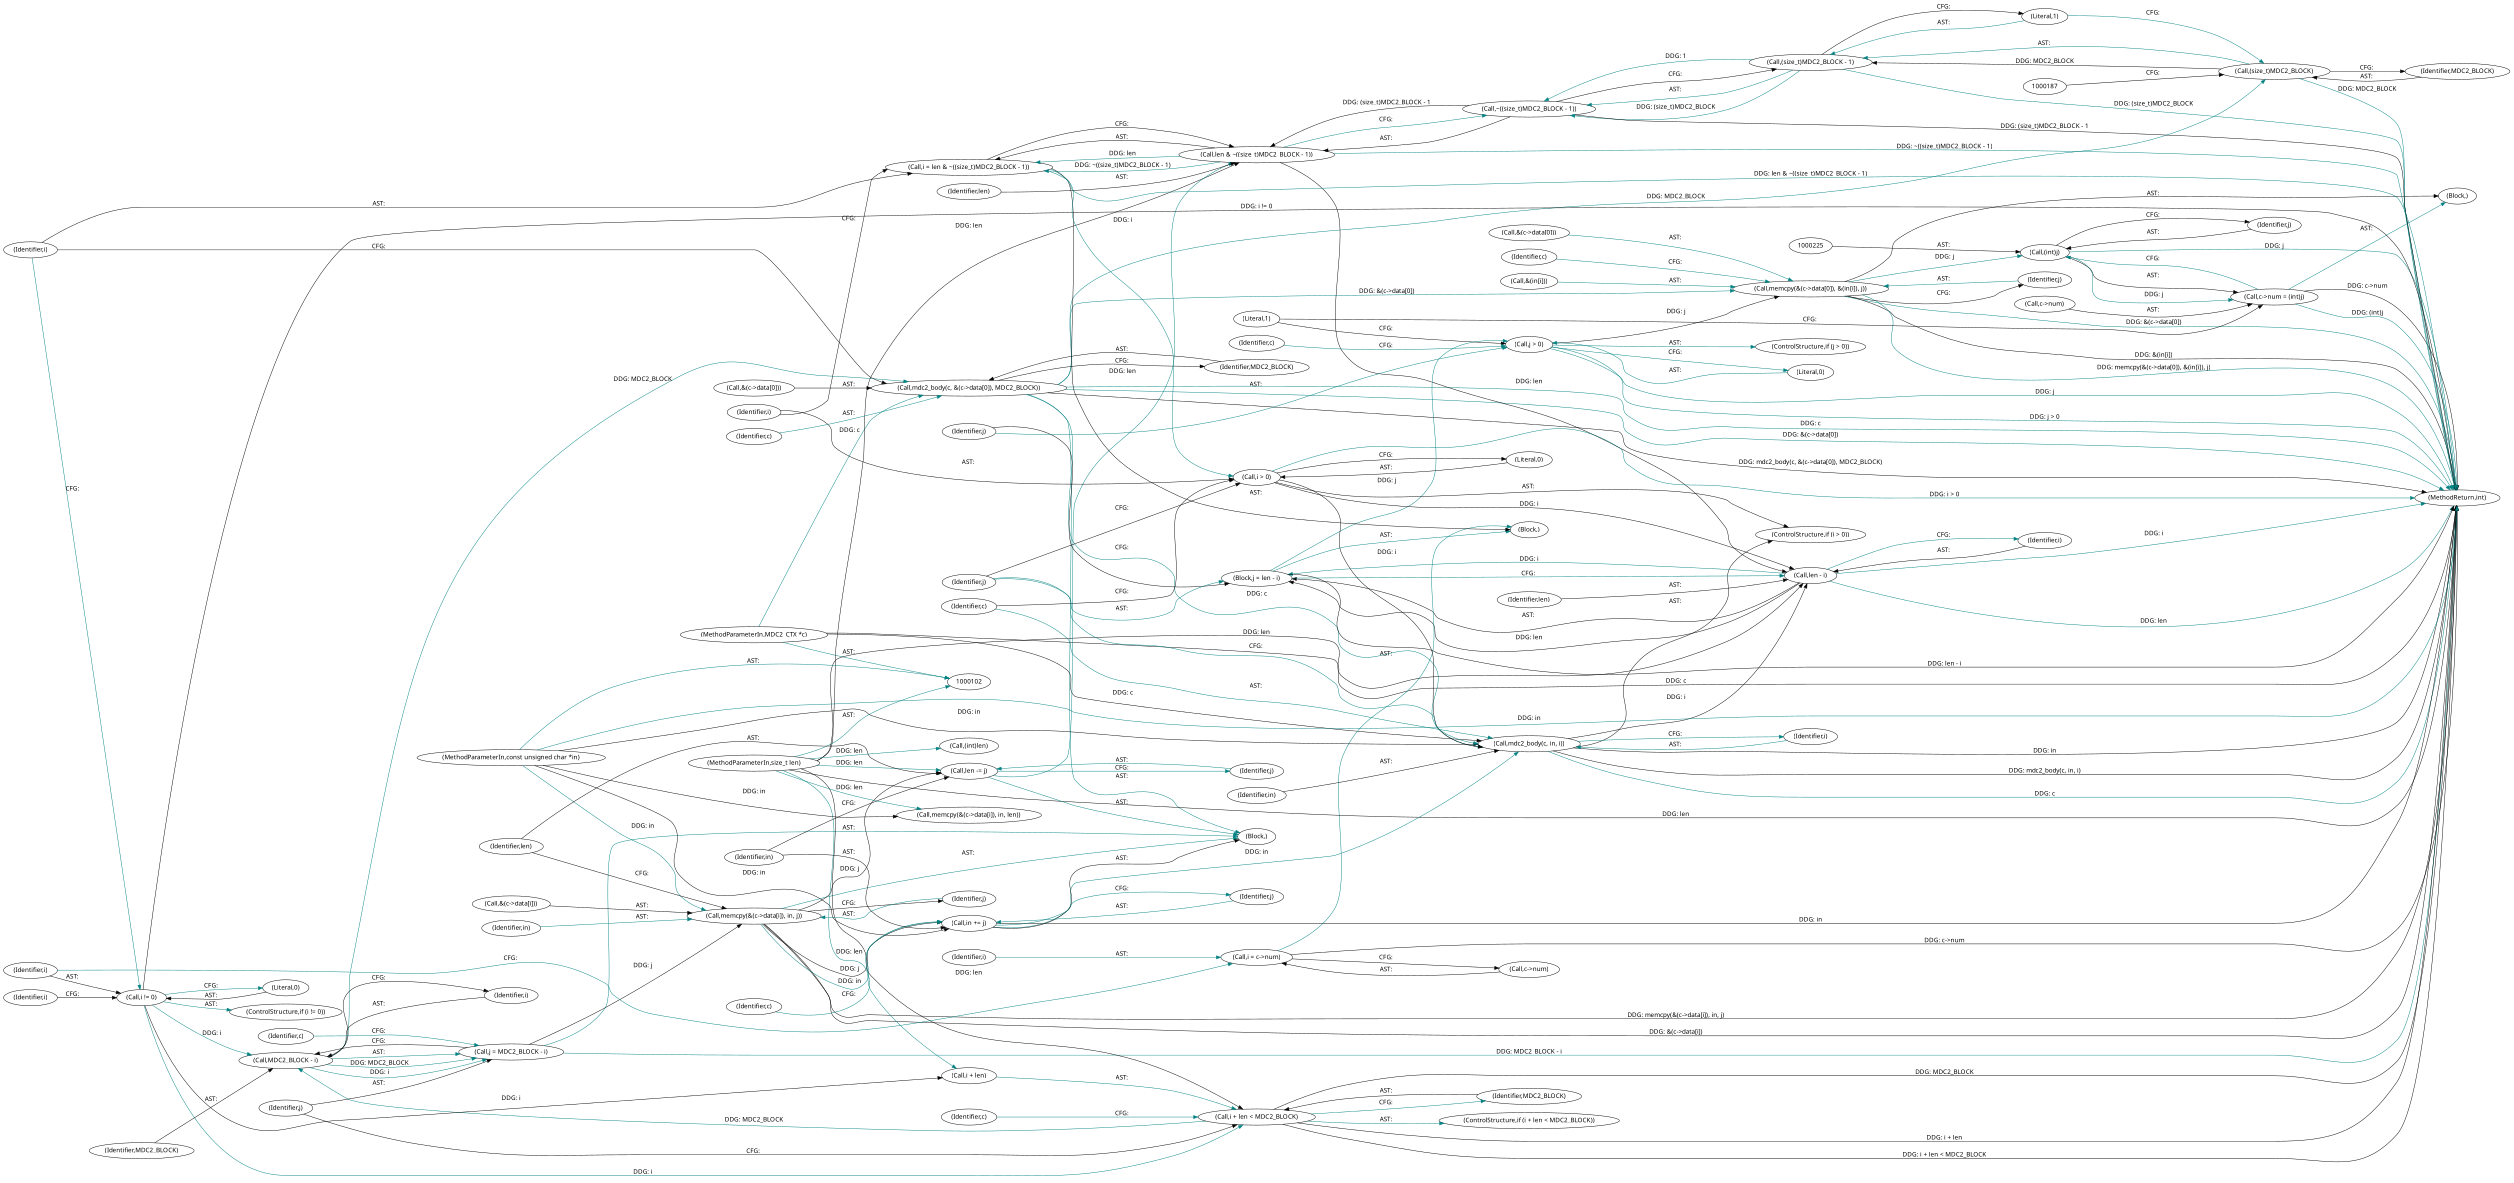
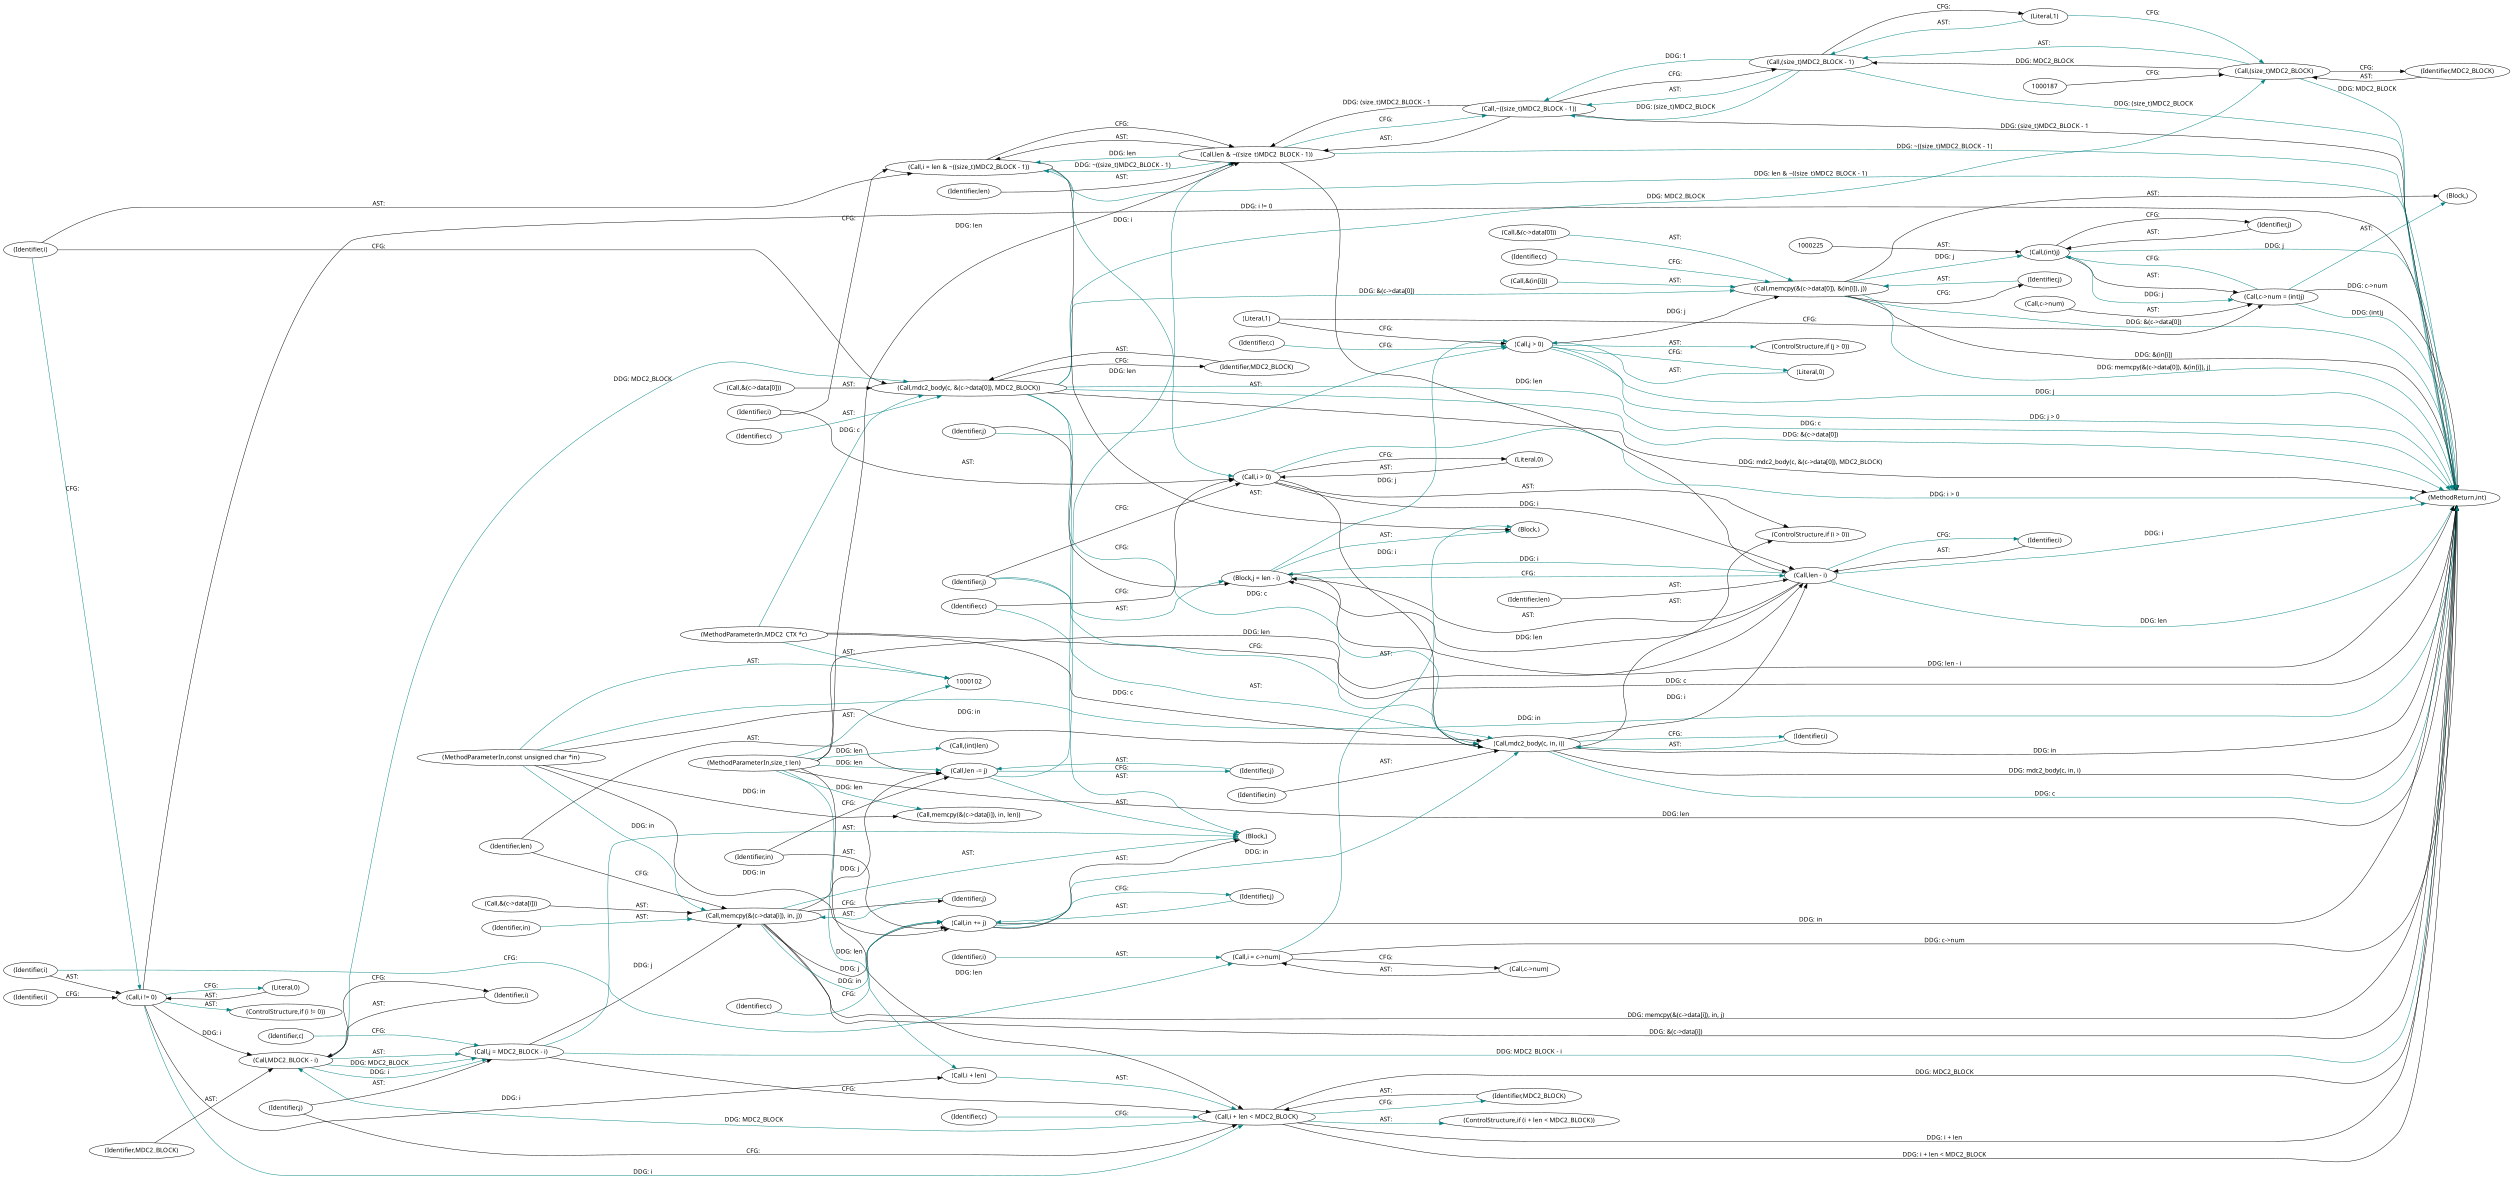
  digraph {
    fontname="Noto Sans"
    rankdir=LR
    node [fontname="Noto Sans"]
    edge [color=teal fontname="Noto Sans"]
    n1 [label="(Call,memcpy(&(c->data[0]), &(in[i]), j))"]
    n2 [label="(Call,(int)j)"]
    n3 [label="(MethodReturn,int)"]
    n4 [label="(Identifier,j)"]
    n5 [label="(Block,)"]
    n6 [label="(Call,c->num = (int)j)"]
    n7 [label="(Identifier,j)"]
    n8 [label="(Call,mdc2_body(c, &(c->data[0]), MDC2_BLOCK))"]
    n9 [label="(Call,(size_t)MDC2_BLOCK)"]
    n10 [label="(Call,mdc2_body(c, in, i))"]
    n11 [label="(Identifier,MDC2_BLOCK)"]
    n12 [label="(Block,)"]
    n13 [label="(Call,(size_t)MDC2_BLOCK - 1)"]
    n14 [label="(Identifier,MDC2_BLOCK)"]
    n15 [label="(Call,len - i)"]
    n16 [label="(ControlStructure,if (i > 0))"]
    n17 [label="(Identifier,i)"]
    n18 [label="(MethodParameterIn,MDC2_CTX *c)"]
    1000102
    n20 [label="(Call,MDC2_BLOCK - i)"]
    n21 [label="(Call,j = MDC2_BLOCK - i)"]
    n22 [label="(Identifier,i)"]
    n23 [label="(Call,memcpy(&(c->data[i]), in, j))"]
    n24 [label="(Call,i + len < MDC2_BLOCK)"]
    n25 [label="(ControlStructure,if (i + len < MDC2_BLOCK))"]
    n26 [label="(Identifier,MDC2_BLOCK)"]
    n27 [label="(Call,i != 0)"]
    n28 [label="(Literal,0)"]
    n29 [label="(Call,i + len)"]
    n30 [label="(ControlStructure,if (i != 0))"]
    n31 [label="(Call,i = c->num)"]
    n32 [label="(Block,)"]
    n33 [label="(Call,c->num)"]
    n34 [label="(MethodParameterIn,size_t len)"]
    n35 [label="(Call,len & ~((size_t)MDC2_BLOCK - 1))"]
    n36 [label="(Call,len -= j)"]
    n37 [label="(Call,(int)len)"]
    n38 [label="(Call,memcpy(&(c->data[i]), in, len))"]
    n39 [label="(Block,j = len - i)"]
    n40 [label="(Identifier,i)"]
    n41 [label="(Call,~((size_t)MDC2_BLOCK - 1))"]
    n42 [label="(Call,i = len & ~((size_t)MDC2_BLOCK - 1))"]
    n43 [label="(Identifier,j)"]
    n44 [label="(Call,j > 0)"]
    n45 [label="(ControlStructure,if (j > 0))"]
    n46 [label="(Literal,0)"]
    n47 [label="(Call,i > 0)"]
    n48 [label="(Call,in += j)"]
    n49 [label="(Identifier,j)"]
    n50 [label="(Identifier,j)"]
    n51 [label="(MethodParameterIn,const unsigned char *in)"]
    n52 [label="(Literal,1)"]
    n53 [label="(Literal,0)"]
    n54 [label="(Identifier,j)"]
    n55 [label="(Identifier,c)"]
    n56 [label="(Identifier,len)"]
    n57 [label="(Literal,1)"]
    n58 [label="(Identifier,c)"]
    n59 [label="(Identifier,i)"]
    n60 [label="(Identifier,MDC2_BLOCK)"]
    n61 [label="(Identifier,i)"]
    n62 [label="(Identifier,c)"]
    n63 [label="(Identifier,in)"]
    n64 [label="(Call,&(c->data[i]))"]
    n65 [label="(Identifier,i)"]
    n66 [label="(Call,&(c->data[0]))"]
    n67 [label="(Identifier,i)"]
    n68 [label="(Identifier,len)"]
    n69 [label="(Identifier,i)"]
    n70 [label="(Identifier,in)"]
    n71 [label="(Call,&(c->data[0]))"]
    n72 [label="(Identifier,c)"]
    n73 [label="(Identifier,c)"]
    n74 [label="(Call,&(in[i]))"]
    n75 [label="(Identifier,j)"]
    n76 [label="(Call,c->num)"]
    n77 [label="(Identifier,in)"]
    n78 [label="(Identifier,c)"]
    n79 [label="(Identifier,j)"]
    n80 [label="(Identifier,len)"]
    n81 [label="(Identifier,c)"]
    1000187
    1000225
    n1 -> n2 [label="DDG: j"]
    n1 -> n3 [label="DDG: &(c->data[0])"]
    n1 -> n3 [color=black label="DDG: &(in[i])"]
    n1 -> n3 [label="DDG: memcpy(&(c->data[0]), &(in[i]), j)"]
    n1 -> n4 [color=black label="CFG: "]
    n1 -> n5 [color=black label="AST: "]
    n2 -> n3 [label="DDG: j"]
    n2 -> n6 [color=black label="AST: "]
    n2 -> n6 [label="DDG: j"]
    n2 -> n7 [color=black label="CFG: "]
    n4 -> n1 [label="AST: "]
    n6 -> n2 [label="CFG: "]
    n6 -> n3 [color=black label="DDG: c->num"]
    n6 -> n3 [label="DDG: (int)j"]
    n6 -> n5 [label="AST: "]
    n7 -> n2 [color=black label="AST: "]
    n8 -> n1 [label="DDG: &(c->data[0])"]
    n8 -> n3 [label="DDG: c"]
    n8 -> n3 [label="DDG: &(c->data[0])"]
    n8 -> n3 [color=black label="DDG: mdc2_body(c, &(c->data[0]), MDC2_BLOCK)"]
    n8 -> n9 [label="DDG: MDC2_BLOCK"]
    n8 -> n10 [label="DDG: c"]
    n8 -> n11 [color=black label="CFG: "]
    n8 -> n12 [label="AST: "]
    n9 -> n3 [label="DDG: MDC2_BLOCK"]
    n9 -> n13 [label="AST: "]
    n9 -> n13 [color=black label="DDG: MDC2_BLOCK"]
    n9 -> n14 [color=black label="CFG: "]
    n10 -> n3 [color=black label="DDG: mdc2_body(c, in, i)"]
    n10 -> n3 [label="DDG: c"]
    n10 -> n3 [color=black label="DDG: in"]
    n10 -> n15 [color=black label="DDG: i"]
    n10 -> n16 [color=black label="AST: "]
    n10 -> n17 [label="CFG: "]
    n11 -> n8 [color=black label="AST: "]
    n13 -> n3 [label="DDG: (size_t)MDC2_BLOCK"]
    n13 -> n41 [label="AST: "]
    n13 -> n41 [label="DDG: (size_t)MDC2_BLOCK"]
    n13 -> n41 [label="DDG: 1"]
    n13 -> n52 [color=black label="CFG: "]
    n14 -> n9 [color=black label="AST: "]
    n15 -> n3 [label="DDG: len"]
    n15 -> n3 [label="DDG: i"]
    n15 -> n39 [color=black label="AST: "]
    n15 -> n39 [color=black label="DDG: len"]
    n15 -> n39 [label="DDG: i"]
    n15 -> n40 [label="CFG: "]
    n17 -> n10 [label="AST: "]
    n18 -> n3 [color=black label="DDG: c"]
    n18 -> n8 [label="DDG: c"]
    n18 -> n10 [color=black label="DDG: c"]
    n18 -> 1000102 [label="AST: "]
    n20 -> n8 [label="DDG: MDC2_BLOCK"]
    n20 -> n21 [label="AST: "]
    n20 -> n21 [label="DDG: MDC2_BLOCK"]
    n20 -> n21 [label="DDG: i"]
    n20 -> n22 [color=black label="CFG: "]
    n21 -> n3 [label="DDG: MDC2_BLOCK - i"]
    n21 -> n12 [label="AST: "]
-   n21 -> n20 [color=black label="CFG: "]
+   n21 -> n24 [color=black label="CFG: "]
    n21 -> n23 [color=black label="DDG: j"]
    n22 -> n20 [color=black label="AST: "]
    n23 -> n3 [color=black label="DDG: memcpy(&(c->data[i]), in, j)"]
    n23 -> n3 [color=black label="DDG: &(c->data[i])"]
    n23 -> n12 [label="AST: "]
    n23 -> n36 [color=black label="DDG: j"]
    n23 -> n48 [color=black label="DDG: j"]
    n23 -> n48 [label="DDG: in"]
    n23 -> n49 [color=black label="CFG: "]
    n24 -> n3 [color=black label="DDG: i + len"]
    n24 -> n3 [color=black label="DDG: i + len < MDC2_BLOCK"]
    n24 -> n3 [color=black label="DDG: MDC2_BLOCK"]
    n24 -> n20 [label="DDG: MDC2_BLOCK"]
    n24 -> n25 [label="AST: "]
    n24 -> n26 [label="CFG: "]
    n26 -> n24 [color=black label="AST: "]
    n27 -> n3 [color=black label="DDG: i != 0"]
-   n27 -> n20 [label="DDG: i"]
+   n27 -> n20 [color=black label="DDG: i"]
    n27 -> n24 [label="DDG: i"]
    n27 -> n28 [label="CFG: "]
    n27 -> n29 [color=black label="DDG: i"]
    n27 -> n30 [label="AST: "]
    n28 -> n27 [color=black label="AST: "]
    n29 -> n24 [label="AST: "]
    n31 -> n3 [color=black label="DDG: c->num"]
    n31 -> n32 [label="AST: "]
    n31 -> n33 [color=black label="CFG: "]
    n33 -> n31 [color=black label="AST: "]
    n34 -> n3 [color=black label="DDG: len"]
    n34 -> n15 [color=black label="DDG: len"]
    n34 -> 1000102 [label="AST: "]
    n34 -> n24 [color=black label="DDG: len"]
    n34 -> n29 [label="DDG: len"]
    n34 -> n35 [color=black label="DDG: len"]
    n34 -> n36 [label="DDG: len"]
    n34 -> n37 [label="DDG: len"]
    n34 -> n38 [label="DDG: len"]
    n35 -> n3 [label="DDG: ~((size_t)MDC2_BLOCK - 1)"]
    n35 -> n15 [color=black label="DDG: len"]
    n35 -> n41 [label="CFG: "]
    n35 -> n42 [color=black label="AST: "]
    n35 -> n42 [label="DDG: len"]
    n35 -> n42 [label="DDG: ~((size_t)MDC2_BLOCK - 1)"]
    n36 -> n12 [label="AST: "]
    n36 -> n35 [label="DDG: len"]
    n36 -> n43 [label="CFG: "]
    n39 -> n3 [color=black label="DDG: len - i"]
    n39 -> n15 [label="CFG: "]
    n39 -> n32 [label="AST: "]
    n39 -> n44 [label="DDG: j"]
    n40 -> n15 [color=black label="AST: "]
    n41 -> n3 [color=black label="DDG: (size_t)MDC2_BLOCK - 1"]
    n41 -> n13 [color=black label="CFG: "]
    n41 -> n35 [color=black label="AST: "]
    n41 -> n35 [color=black label="DDG: (size_t)MDC2_BLOCK - 1"]
    n42 -> n3 [label="DDG: len & ~((size_t)MDC2_BLOCK - 1)"]
    n42 -> n32 [color=black label="AST: "]
    n42 -> n35 [color=black label="CFG: "]
    n42 -> n47 [label="DDG: i"]
    n43 -> n36 [label="AST: "]
    n44 -> n1 [color=black label="DDG: j"]
    n44 -> n3 [label="DDG: j"]
    n44 -> n3 [label="DDG: j > 0"]
    n44 -> n45 [label="AST: "]
    n44 -> n46 [label="CFG: "]
    n46 -> n44 [label="AST: "]
    n47 -> n3 [label="DDG: i > 0"]
    n47 -> n10 [color=black label="DDG: i"]
    n47 -> n15 [color=black label="DDG: i"]
    n47 -> n16 [color=black label="AST: "]
    n47 -> n53 [color=black label="CFG: "]
    n48 -> n3 [color=black label="DDG: in"]
    n48 -> n10 [label="DDG: in"]
    n48 -> n12 [color=black label="AST: "]
    n48 -> n50 [label="CFG: "]
    n49 -> n23 [label="AST: "]
    n50 -> n48 [label="AST: "]
    n51 -> n3 [label="DDG: in"]
    n51 -> n10 [color=black label="DDG: in"]
    n51 -> 1000102 [label="AST: "]
    n51 -> n23 [label="DDG: in"]
    n51 -> n38 [color=black label="DDG: in"]
    n51 -> n48 [color=black label="DDG: in"]
    n52 -> n9 [label="CFG: "]
    n52 -> n13 [label="AST: "]
    n53 -> n47 [color=black label="AST: "]
    n54 -> n39 [color=black label="CFG: "]
    n54 -> n44 [label="AST: "]
    n55 -> n48 [label="CFG: "]
    n56 -> n15 [color=black label="AST: "]
    n57 -> n6 [color=black label="CFG: "]
    n57 -> n44 [color=black label="CFG: "]
    n58 -> n10 [label="AST: "]
    n58 -> n47 [color=black label="CFG: "]
    n59 -> n31 [label="AST: "]
    n60 -> n20 [color=black label="AST: "]
    n61 -> n27 [color=black label="CFG: "]
    n62 -> n21 [label="CFG: "]
    n63 -> n10 [color=black label="AST: "]
    n64 -> n23 [color=black label="AST: "]
    n65 -> n42 [color=black label="CFG: "]
    n65 -> n47 [color=black label="AST: "]
    n66 -> n1 [label="AST: "]
    n67 -> n8 [color=black label="CFG: "]
    n67 -> n27 [label="CFG: "]
    n67 -> n42 [color=black label="AST: "]
    n68 -> n23 [color=black label="CFG: "]
    n68 -> n36 [color=black label="AST: "]
    n69 -> n27 [color=black label="AST: "]
    n69 -> n31 [label="CFG: "]
    n70 -> n36 [color=black label="CFG: "]
    n70 -> n48 [color=black label="AST: "]
    n71 -> n8 [color=black label="AST: "]
    n72 -> n1 [label="CFG: "]
    n73 -> n44 [label="CFG: "]
    n74 -> n1 [label="AST: "]
    n75 -> n10 [label="CFG: "]
    n75 -> n39 [label="AST: "]
    n75 -> n47 [color=black label="CFG: "]
    n76 -> n6 [color=black label="AST: "]
    n77 -> n23 [label="AST: "]
    n78 -> n24 [label="CFG: "]
    n79 -> n21 [color=black label="AST: "]
    n79 -> n24 [color=black label="CFG: "]
    n80 -> n35 [color=black label="AST: "]
    n81 -> n8 [label="AST: "]
    1000187 -> n9 [color=black label="CFG: "]
    1000225 -> n2 [color=black label="AST: "]
  }
